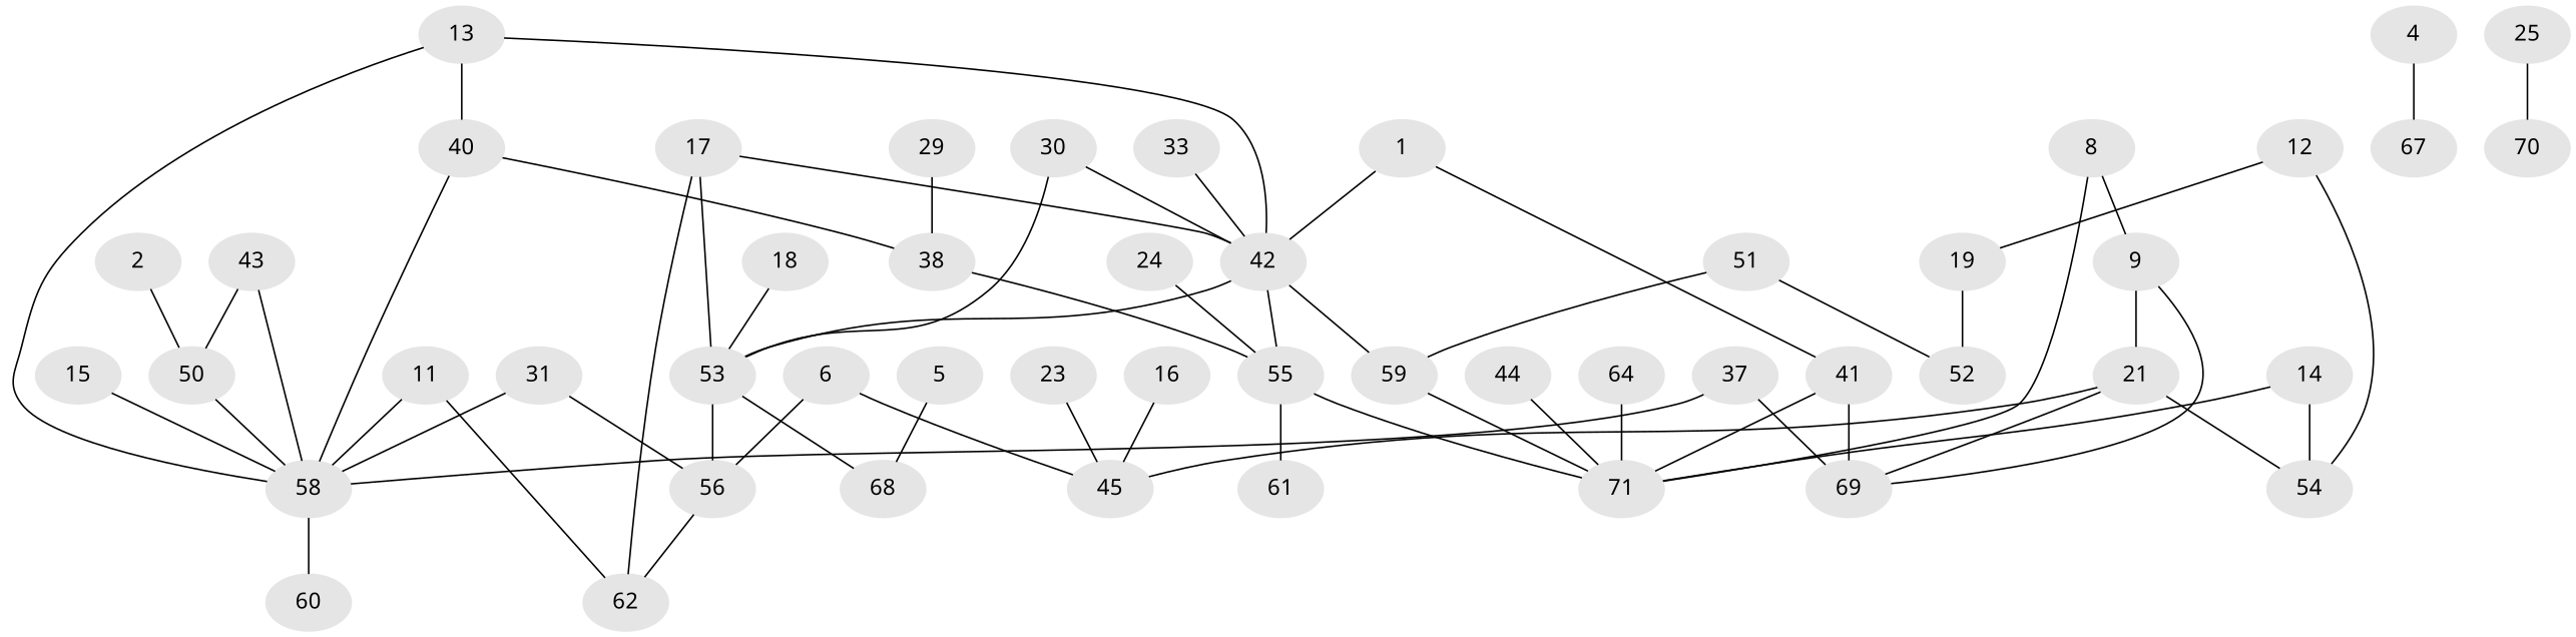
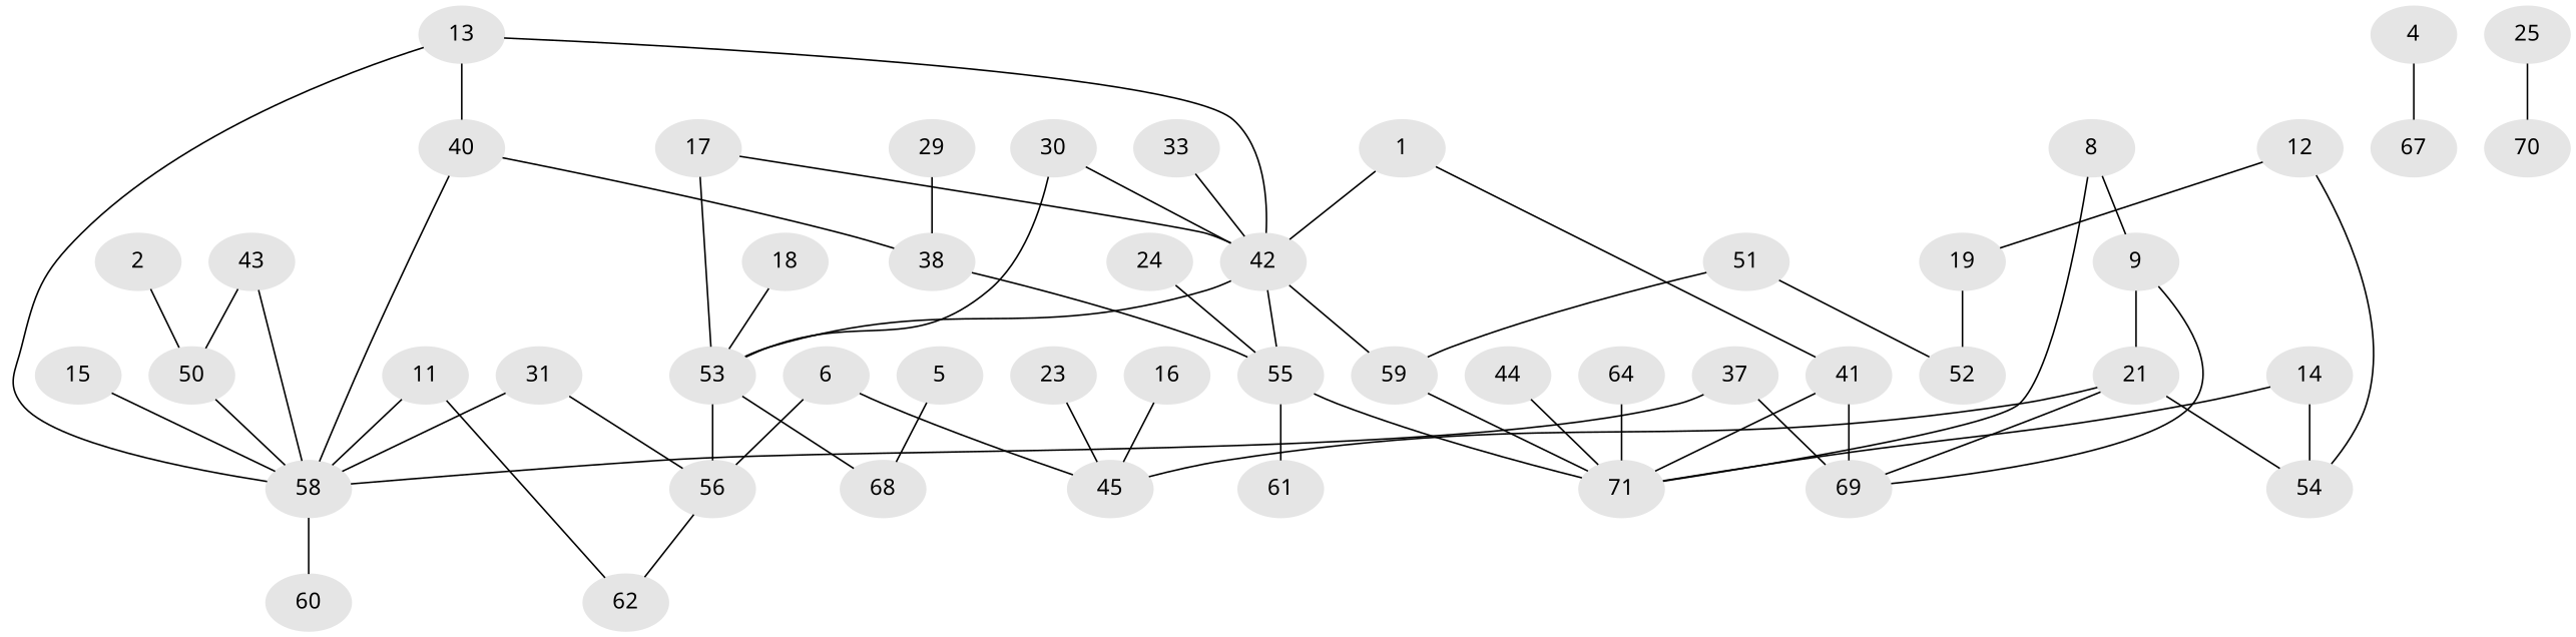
  graph {
    fontname="Noto Sans"
    node [color=gray90 fontname="Noto Sans" style=filled]
    edge [fontname="Noto Sans" weight=1.0]
    1
    41
    42
    71
    69
    53
    55
    59
    2
    50
    58
    4
    67
    5
    68
    6
    45
    56
    62
    8
    9
    21
    54
    11
    38
    60
    12
    19
    13
    40
    14
    15
    16
    17
    18
    52
    23
    24
    61
    25
    70
    29
    30
    31
    33
    37
    43
    44
    51
    64
    1 -- 41
    1 -- 42
    41 -- 71
    41 -- 69 [weight=2.0]
    42 -- 53
    42 -- 55
    42 -- 59
    53 -- 68
    53 -- 56
    55 -- 71
    55 -- 61
    59 -- 71
    2 -- 50
    50 -- 58
    58 -- 60
    4 -- 67
    5 -- 68
    6 -- 45
    6 -- 56
    56 -- 62
    8 -- 71
    8 -- 9
    9 -- 69
    9 -- 21
    21 -- 69
    21 -- 45
    21 -- 54
    11 -- 58
    11 -- 62
    38 -- 55
    12 -- 54
    12 -- 19
    19 -- 52
    13 -- 42
    13 -- 58
    13 -- 40
    40 -- 58
    40 -- 38
    14 -- 71
    14 -- 54
    15 -- 58
    16 -- 45
    17 -- 42
    17 -- 53
-   17 -- 62
    18 -- 53
    23 -- 45
    24 -- 55
    25 -- 70
    29 -- 38
    30 -- 42
    30 -- 53
    31 -- 58
    31 -- 56
    33 -- 42
    37 -- 69
    37 -- 58
    43 -- 50
    43 -- 58
    44 -- 71
    51 -- 59
    51 -- 52
    64 -- 71
  }
